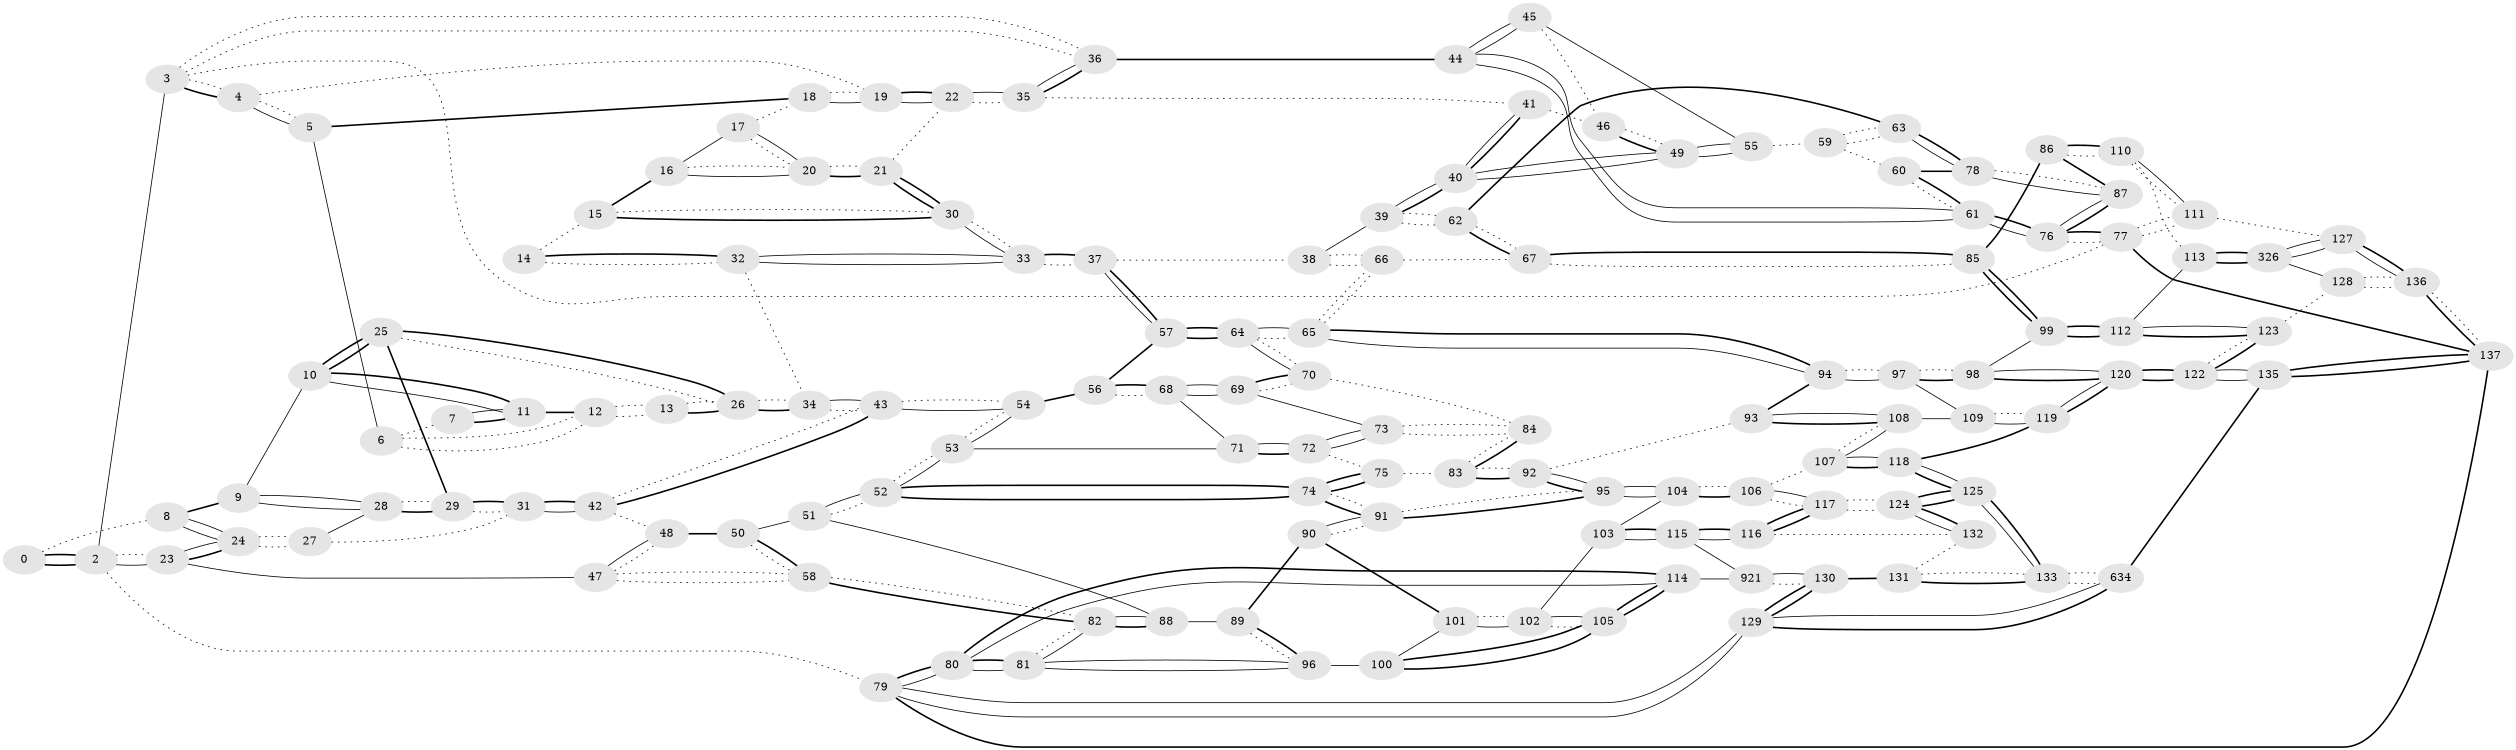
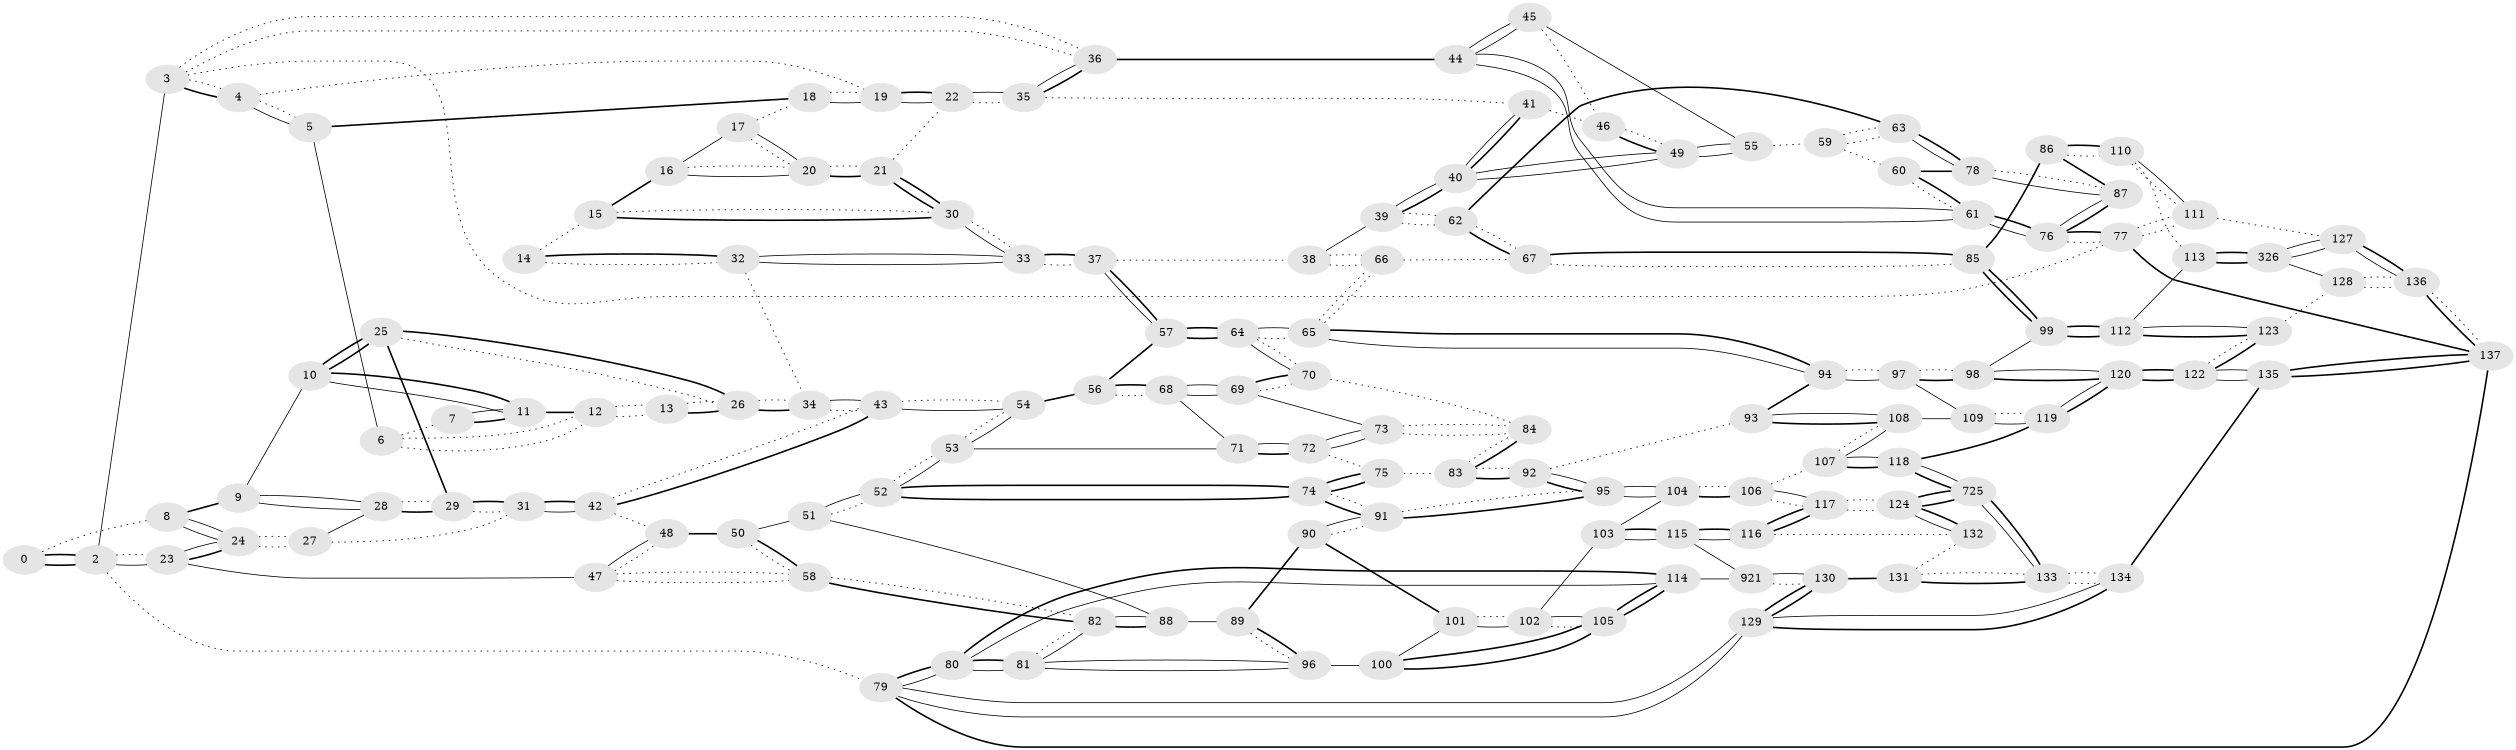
  graph {
    rankdir=LR
    node [color=gray90 style=filled]
    edge [style=bold]
    n1 [label=0]
    2
    8
    3
    23
    79
    9
    24
    4
    36
    77
    47
    137
    80
    129
    5
    19
    44
    111
    6
    18
    22
    7
    12
    11
    13
    10
    28
    27
    25
    29
    26
    14
    15
    32
    34
    16
    30
    33
    17
    20
    21
    35
    41
    48
    58
    31
    43
    42
    37
    38
    57
    54
    46
    45
    61
    39
    66
    64
    40
    62
    67
    49
    63
    55
    50
    56
    76
    59
    82
    51
    52
    88
    53
    74
    89
    71
    75
    91
    72
    68
    60
    69
    65
    70
    78
    87
    85
    94
    84
    97
    86
    99
    73
    83
    95
    92
    127
    81
    114
    130
-   134 [label=634]
+   134
    96
    n104 [label=921]
    100
    93
    110
    112
    113
    90
    101
    102
    104
    108
    109
    98
    106
    105
    120
    119
    122
    123
    103
    115
    116
    107
    117
    118
    124
-   125
+   125 [label=725]
    n131 [label=326]
    136
    128
    132
    133
    135
    131
    n1 -- 2
    n1 -- 2
    n1 -- 8 [style=dotted]
    2 -- 3 [style=solid]
    2 -- 23 [style=solid]
    2 -- 23 [style=dotted]
    2 -- 79 [style=dotted]
    8 -- 9
    8 -- 24 [style=solid]
    8 -- 24 [style=solid]
    3 -- 4
    3 -- 4 [style=dotted]
    3 -- 36 [style=dotted]
    3 -- 36 [style=dotted]
    3 -- 77 [style=dotted]
    23 -- 24
    23 -- 24 [style=solid]
    23 -- 47 [style=solid]
    79 -- 137
    79 -- 80 [style=solid]
    79 -- 80
    79 -- 129 [style=solid]
    79 -- 129 [style=solid]
    9 -- 10 [style=solid]
    9 -- 28 [style=solid]
    9 -- 28 [style=solid]
    24 -- 27 [style=dotted]
    24 -- 27 [style=dotted]
    4 -- 5 [style=solid]
    4 -- 5 [style=dotted]
    4 -- 19 [style=dotted]
    36 -- 44
    77 -- 137
    77 -- 111 [style=dotted]
    77 -- 111 [style=dotted]
    47 -- 48 [style=dotted]
    47 -- 48 [style=solid]
    47 -- 58 [style=dotted]
    47 -- 58 [style=dotted]
    80 -- 81 [style=solid]
    80 -- 81
    80 -- 114 [style=solid]
    80 -- 114
    129 -- 130
    129 -- 130
    129 -- 134
    129 -- 134 [style=solid]
    5 -- 6 [style=solid]
    5 -- 18
    19 -- 22 [style=solid]
    19 -- 22
    44 -- 45 [style=solid]
    44 -- 45 [style=solid]
    44 -- 61 [style=solid]
    44 -- 61 [style=solid]
    111 -- 127 [style=dotted]
    6 -- 7 [style=dotted]
    6 -- 12 [style=dotted]
    6 -- 12 [style=dotted]
    18 -- 19 [style=solid]
    18 -- 19 [style=dotted]
    22 -- 35 [style=dotted]
    22 -- 35 [style=solid]
    7 -- 11
    7 -- 11 [style=solid]
    12 -- 13 [style=dotted]
    12 -- 13 [style=dotted]
    11 -- 12
    13 -- 26
    13 -- 26 [style=dotted]
    10 -- 11 [style=solid]
    10 -- 11
    10 -- 25
    10 -- 25
    28 -- 29
    28 -- 29 [style=dotted]
    27 -- 28 [style=solid]
    27 -- 31 [style=dotted]
    25 -- 29
    25 -- 26 [style=dotted]
    25 -- 26
    29 -- 31 [style=dotted]
    29 -- 31
    26 -- 34
    26 -- 34 [style=dotted]
    14 -- 15 [style=dotted]
    14 -- 32 [style=dotted]
    14 -- 32
    15 -- 16
    15 -- 30
    15 -- 30 [style=dotted]
    32 -- 34 [style=dotted]
    32 -- 33 [style=solid]
    32 -- 33 [style=solid]
    34 -- 43 [style=dotted]
    34 -- 43 [style=solid]
    16 -- 17 [style=solid]
    16 -- 20 [style=solid]
    16 -- 20 [style=dotted]
    30 -- 33 [style=solid]
    30 -- 33 [style=dotted]
    33 -- 37 [style=dotted]
    33 -- 37
    17 -- 18 [style=dotted]
    17 -- 20 [style=dotted]
    17 -- 20 [style=solid]
    20 -- 21
    20 -- 21 [style=dotted]
    21 -- 22 [style=dotted]
    21 -- 30
    21 -- 30
    35 -- 36
    35 -- 36 [style=solid]
    35 -- 41 [style=dotted]
    41 -- 46 [style=dotted]
    48 -- 50
    58 -- 82
    58 -- 82 [style=dotted]
    31 -- 42 [style=solid]
    31 -- 42
    43 -- 54 [style=solid]
    43 -- 54 [style=dotted]
    42 -- 48 [style=dotted]
    42 -- 43
    42 -- 43 [style=dotted]
    37 -- 38 [style=dotted]
    37 -- 57 [style=solid]
    37 -- 57
    38 -- 39 [style=solid]
    38 -- 66 [style=dotted]
    38 -- 66 [style=dotted]
    57 -- 64
    57 -- 64
    54 -- 56
    46 -- 49
    46 -- 49 [style=dotted]
    45 -- 46 [style=dotted]
    45 -- 55 [style=solid]
    61 -- 76 [style=solid]
    61 -- 76
    39 -- 40
    39 -- 40 [style=solid]
    39 -- 62 [style=dotted]
    39 -- 62 [style=dotted]
    66 -- 67 [style=dotted]
    64 -- 65 [style=dotted]
    64 -- 65 [style=solid]
    64 -- 70 [style=solid]
    64 -- 70 [style=dotted]
    40 -- 41
    40 -- 41 [style=solid]
    40 -- 49 [style=solid]
    40 -- 49 [style=solid]
    62 -- 67
    62 -- 67 [style=dotted]
    62 -- 63
    67 -- 85 [style=dotted]
    67 -- 85
    49 -- 55 [style=solid]
    49 -- 55 [style=solid]
    63 -- 78 [style=solid]
    63 -- 78
    55 -- 59 [style=dotted]
    50 -- 58 [style=dotted]
    50 -- 58
    50 -- 51 [style=solid]
    56 -- 57
    56 -- 68 [style=dotted]
    56 -- 68
    76 -- 77 [style=dotted]
    76 -- 77
    76 -- 87
    76 -- 87 [style=solid]
    59 -- 63 [style=dotted]
    59 -- 63 [style=dotted]
    59 -- 60 [style=dotted]
    82 -- 88
    82 -- 88 [style=solid]
    51 -- 52 [style=dotted]
    51 -- 52 [style=solid]
    51 -- 88 [style=solid]
    52 -- 53 [style=solid]
    52 -- 53 [style=dotted]
    52 -- 74
    52 -- 74
    88 -- 89 [style=solid]
    53 -- 54 [style=solid]
    53 -- 54 [style=dotted]
    53 -- 71 [style=solid]
    74 -- 75
    74 -- 75
    74 -- 91
    74 -- 91 [style=dotted]
    89 -- 96 [style=dotted]
    89 -- 96
    89 -- 90
    71 -- 72
    71 -- 72 [style=solid]
    75 -- 83 [style=dotted]
    91 -- 95
    91 -- 95 [style=dotted]
    72 -- 75 [style=dotted]
    72 -- 73 [style=solid]
    72 -- 73 [style=solid]
    68 -- 71 [style=solid]
    68 -- 69 [style=solid]
    68 -- 69 [style=solid]
    60 -- 61 [style=dotted]
    60 -- 61
    60 -- 78
    69 -- 70 [style=dotted]
    69 -- 70
    69 -- 73 [style=solid]
    65 -- 66 [style=dotted]
    65 -- 66 [style=dotted]
    65 -- 94 [style=solid]
    65 -- 94
    70 -- 84 [style=dotted]
    78 -- 87 [style=solid]
    78 -- 87 [style=dotted]
    85 -- 86
    85 -- 99
    85 -- 99
    94 -- 97 [style=solid]
    94 -- 97 [style=dotted]
    97 -- 109 [style=solid]
    97 -- 98
    97 -- 98 [style=dotted]
    86 -- 87
    86 -- 110 [style=dotted]
    86 -- 110
    99 -- 112
    99 -- 112
    73 -- 84 [style=dotted]
    73 -- 84 [style=dotted]
    83 -- 84
    83 -- 84 [style=dotted]
    83 -- 92
    83 -- 92 [style=dotted]
    95 -- 104 [style=solid]
    95 -- 104 [style=solid]
    92 -- 95
    92 -- 95 [style=solid]
    92 -- 93 [style=dotted]
    127 -- 136 [style=solid]
    127 -- 136
    81 -- 82 [style=solid]
    81 -- 82 [style=dotted]
    81 -- 96 [style=solid]
    81 -- 96 [style=solid]
    114 -- n104 [style=solid]
    130 -- 131
    134 -- 135
    96 -- 100 [style=solid]
    n104 -- 130 [style=dotted]
    n104 -- 130 [style=solid]
    100 -- 101 [style=solid]
    100 -- 105
    100 -- 105
    93 -- 94
    93 -- 108
    93 -- 108 [style=solid]
    110 -- 111 [style=dotted]
    110 -- 111 [style=solid]
    110 -- 113 [style=dotted]
    112 -- 113 [style=solid]
    112 -- 123
    112 -- 123 [style=solid]
    113 -- n131
    113 -- n131
    90 -- 91 [style=dotted]
    90 -- 91 [style=solid]
    90 -- 101
    101 -- 102 [style=solid]
    101 -- 102 [style=dotted]
    102 -- 105 [style=dotted]
    102 -- 105 [style=solid]
    102 -- 103 [style=solid]
    104 -- 106
    104 -- 106 [style=dotted]
    108 -- 109 [style=solid]
    109 -- 119 [style=solid]
    109 -- 119 [style=dotted]
    98 -- 99 [style=solid]
    98 -- 120
    98 -- 120 [style=solid]
    106 -- 107 [style=dotted]
    106 -- 117 [style=dotted]
    106 -- 117 [style=solid]
    105 -- 114
    105 -- 114
    120 -- 122
    120 -- 122
    119 -- 120
    119 -- 120 [style=solid]
    122 -- 123
    122 -- 123 [style=dotted]
    122 -- 135 [style=solid]
    122 -- 135 [style=solid]
    123 -- 128 [style=dotted]
    103 -- 104 [style=solid]
    103 -- 115 [style=solid]
    103 -- 115
    115 -- n104 [style=solid]
    115 -- 116 [style=solid]
    115 -- 116
    116 -- 117
    116 -- 117
    116 -- 132 [style=dotted]
    107 -- 108 [style=solid]
    107 -- 108 [style=dotted]
    107 -- 118
    107 -- 118 [style=solid]
    117 -- 124 [style=dotted]
    117 -- 124 [style=dotted]
    118 -- 119
    118 -- 125
    118 -- 125 [style=solid]
    124 -- 125
    124 -- 125
    124 -- 132 [style=solid]
    124 -- 132
    125 -- 133 [style=solid]
    125 -- 133
    n131 -- 127 [style=solid]
    n131 -- 127 [style=solid]
    n131 -- 128 [style=solid]
    136 -- 137
    136 -- 137 [style=dotted]
    128 -- 136 [style=dotted]
    128 -- 136 [style=dotted]
    133 -- 134 [style=dotted]
    133 -- 134 [style=dotted]
    135 -- 137
    135 -- 137
    131 -- 132 [style=dotted]
    131 -- 133
    131 -- 133 [style=dotted]
  }
